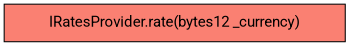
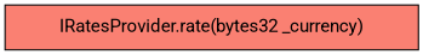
  digraph {
    fontname=Roboto
-   "IRatesProvider.rate(bytes32 _currency)" [height=0.5 width=4.537 style=filled fillcolor=salmon shape=box fontname=Roboto label="IRatesProvider.rate(bytes12 _currency)"]
+   "IRatesProvider.rate(bytes32 _currency)" [height=0.5 width=4.537 style=filled fillcolor=salmon shape=box fontname=Roboto]
  }
